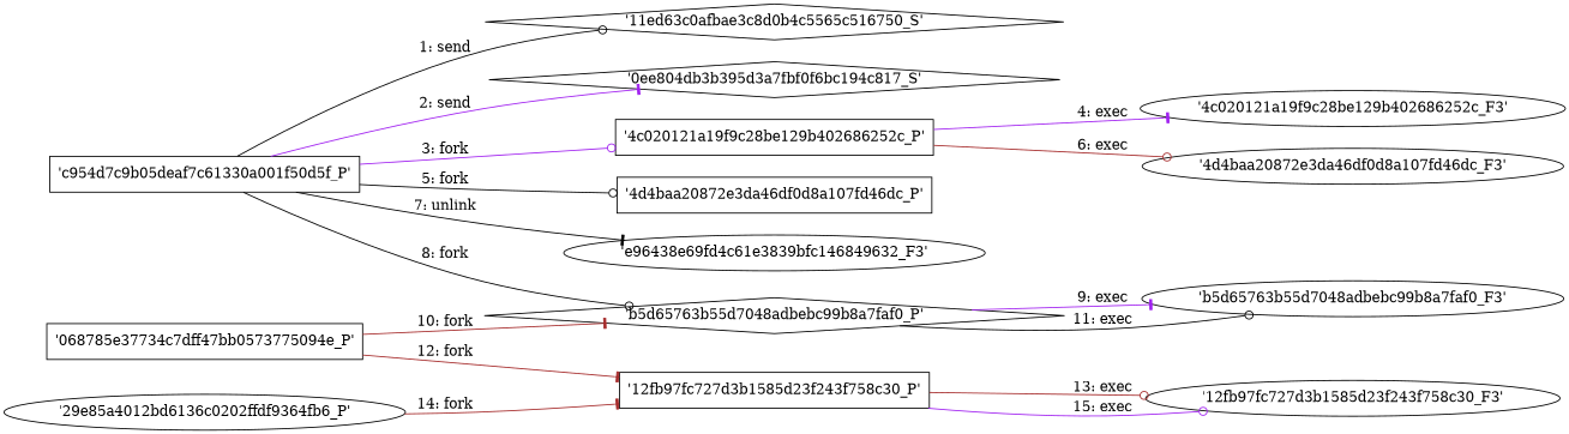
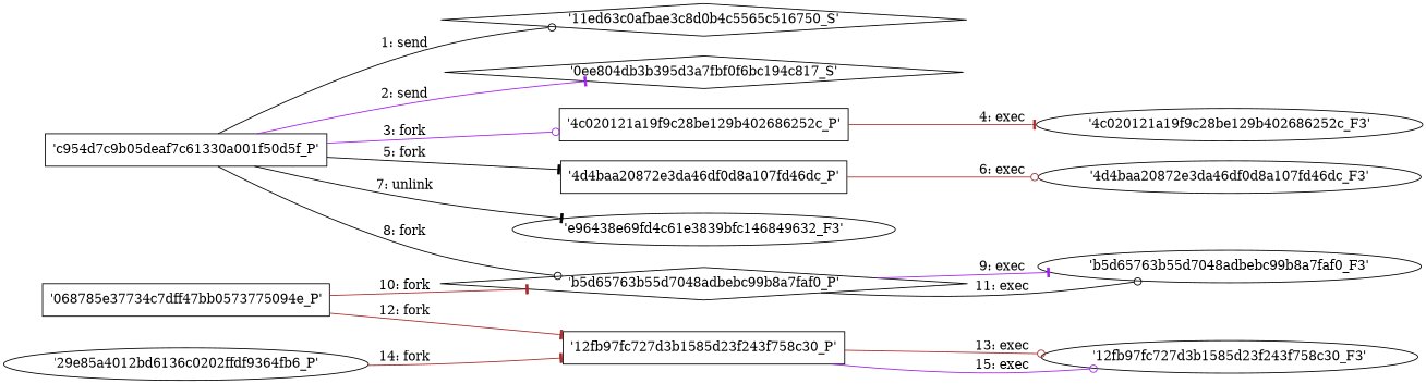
  digraph {
    engine=neato
    fixedsize=false
    fontsize=10
    nodesep=0.3
    rankdir=LR
    ranksep=0
    splines=true
    node [node_type=Process shape=ellipse]
    edge [arrowhead=odot color=black]
    "'11ed63c0afbae3c8d0b4c5565c516750_S'" [node_type=Socket shape=diamond]
    "'c954d7c9b05deaf7c61330a001f50d5f_P'" [shape=box]
    "'0ee804db3b395d3a7fbf0f6bc194c817_S'" [node_type=Socket shape=diamond]
    "'4c020121a19f9c28be129b402686252c_P'" [shape=box]
    "'4d4baa20872e3da46df0d8a107fd46dc_P'" [shape=box]
    "'e96438e69fd4c61e3839bfc146849632_F3'" [node_type=file]
    "'b5d65763b55d7048adbebc99b8a7faf0_P'" [shape=diamond]
    "'4c020121a19f9c28be129b402686252c_F3'" [node_type=File]
    "'4d4baa20872e3da46df0d8a107fd46dc_F3'" [node_type=File]
    "'b5d65763b55d7048adbebc99b8a7faf0_F3'" [node_type=File]
    "'068785e37734c7dff47bb0573775094e_P'" [shape=box]
    "'12fb97fc727d3b1585d23f243f758c30_P'" [shape=box]
    "'12fb97fc727d3b1585d23f243f758c30_F3'" [node_type=File]
    "'29e85a4012bd6136c0202ffdf9364fb6_P'"
    "'c954d7c9b05deaf7c61330a001f50d5f_P'" -> "'11ed63c0afbae3c8d0b4c5565c516750_S'" [label="1: send"]
    "'c954d7c9b05deaf7c61330a001f50d5f_P'" -> "'0ee804db3b395d3a7fbf0f6bc194c817_S'" [arrowhead=tee color=purple label="2: send"]
    "'c954d7c9b05deaf7c61330a001f50d5f_P'" -> "'4c020121a19f9c28be129b402686252c_P'" [color=purple label="3: fork"]
-   "'c954d7c9b05deaf7c61330a001f50d5f_P'" -> "'4d4baa20872e3da46df0d8a107fd46dc_P'" [label="5: fork"]
+   "'c954d7c9b05deaf7c61330a001f50d5f_P'" -> "'4d4baa20872e3da46df0d8a107fd46dc_P'" [arrowhead=tee label="5: fork"]
    "'c954d7c9b05deaf7c61330a001f50d5f_P'" -> "'e96438e69fd4c61e3839bfc146849632_F3'" [arrowhead=tee label="7: unlink"]
    "'c954d7c9b05deaf7c61330a001f50d5f_P'" -> "'b5d65763b55d7048adbebc99b8a7faf0_P'" [label="8: fork"]
-   "'4c020121a19f9c28be129b402686252c_P'" -> "'4c020121a19f9c28be129b402686252c_F3'" [arrowhead=tee color=purple label="4: exec"]
-   "'4c020121a19f9c28be129b402686252c_P'" -> "'4d4baa20872e3da46df0d8a107fd46dc_F3'" [color=brown label="6: exec"]
+   "'4c020121a19f9c28be129b402686252c_P'" -> "'4c020121a19f9c28be129b402686252c_F3'" [arrowhead=tee color=brown label="4: exec"]
+   "'4d4baa20872e3da46df0d8a107fd46dc_P'" -> "'4d4baa20872e3da46df0d8a107fd46dc_F3'" [color=brown label="6: exec"]
    "'b5d65763b55d7048adbebc99b8a7faf0_P'" -> "'b5d65763b55d7048adbebc99b8a7faf0_F3'" [arrowhead=tee color=purple label="9: exec"]
    "'b5d65763b55d7048adbebc99b8a7faf0_P'" -> "'b5d65763b55d7048adbebc99b8a7faf0_F3'" [label="11: exec"]
    "'068785e37734c7dff47bb0573775094e_P'" -> "'b5d65763b55d7048adbebc99b8a7faf0_P'" [arrowhead=tee color=brown label="10: fork"]
    "'068785e37734c7dff47bb0573775094e_P'" -> "'12fb97fc727d3b1585d23f243f758c30_P'" [arrowhead=tee color=brown label="12: fork"]
    "'12fb97fc727d3b1585d23f243f758c30_P'" -> "'12fb97fc727d3b1585d23f243f758c30_F3'" [color=brown label="13: exec"]
    "'12fb97fc727d3b1585d23f243f758c30_P'" -> "'12fb97fc727d3b1585d23f243f758c30_F3'" [color=purple label="15: exec"]
    "'29e85a4012bd6136c0202ffdf9364fb6_P'" -> "'12fb97fc727d3b1585d23f243f758c30_P'" [arrowhead=tee color=brown label="14: fork"]
  }
